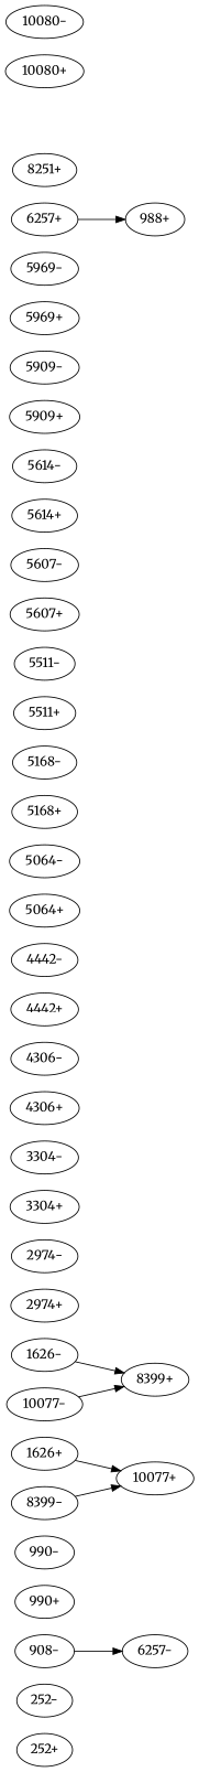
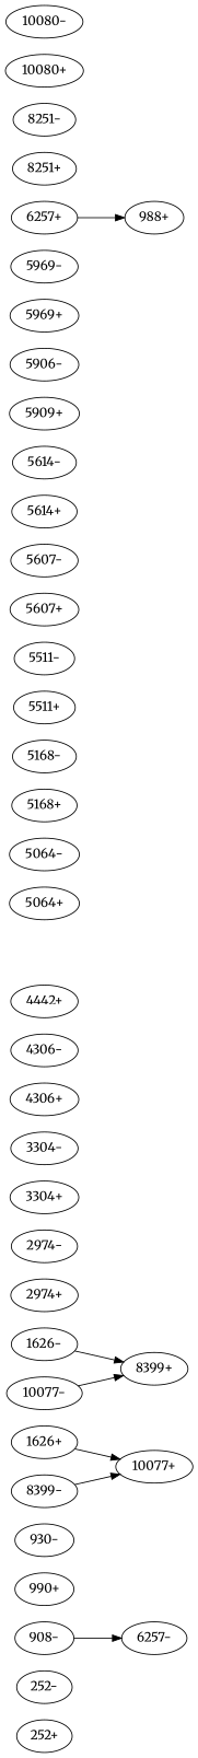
  digraph {
    fontname=Merriweather
    k=40
    rankdir=LR
    node [fontname=Merriweather l=210]
    edge [d=247 e=64.0 fontname=Merriweather n=1]
    "252+" [l=276]
    "252-" [l=276]
    n3 [label="908-"]
    "6257-" [l=248]
    "990+" [l=287]
-   "990-" [l=287]
+   "990-" [l=287 label="930-"]
    "1626+" [l=295]
    "10077+" [l=2121]
    "8399-" [l=253]
    "1626-" [l=295]
    "8399+" [l=253]
    "2974+" [l=223]
    "2974-" [l=223]
    "3304+" [l=207]
    "3304-" [l=207]
    "4306+"
    "4306-"
    "4442+" [l=256]
-   "4442-" [l=256]
    "5064+" [l=287]
    "5064-" [l=287]
    "5168+" [l=240]
    "5168-" [l=240]
    "5511+" [l=229]
    "5511-" [l=229]
    "5607+" [l=322]
    "5607-" [l=322]
    "5614+" [l=204]
    "5614-" [l=204]
    "5909+"
-   "5909-"
+   "5909-" [label="5906-"]
    "5969+" [l=234]
    "5969-" [l=234]
    "6257+" [l=248]
    "988+"
    "8251+" [l=384]
+   "8251-" [l=384]
    "10077-" [l=2121]
    "10080+" [l=394]
    "10080-" [l=394]
    n3 -> "6257-"
    "1626+" -> "10077+" [d=370]
    "8399-" -> "10077+" [d=373]
    "1626-" -> "8399+" [d=370]
    "6257+" -> "988+"
    "10077-" -> "8399+" [d=373]
  }
